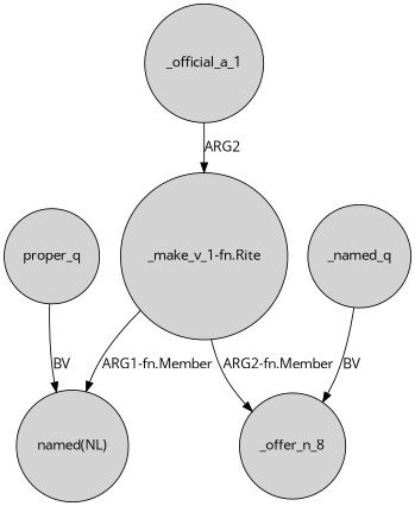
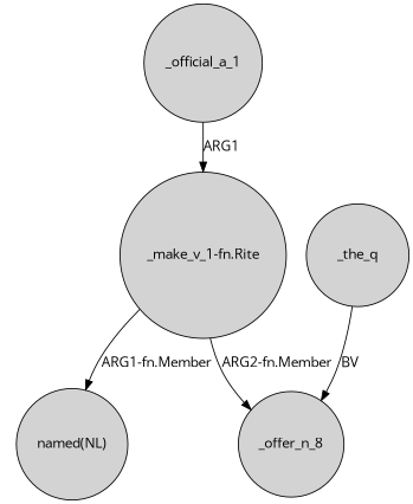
  digraph {
    fontname="Open Sans"
    node [fontname="Open Sans" shape=circle style=filled]
    edge [fontname="Open Sans"]
-   proper_q
    "named(NL)"
    n3 [label=_offer_n_8]
-   _the_q [label=_named_q]
+   _the_q
    "_make_v_1-fn.Rite"
    _official_a_1
-   proper_q -> "named(NL)" [label=BV]
    _the_q -> n3 [label=BV]
    "_make_v_1-fn.Rite" -> "named(NL)" [label="ARG1-fn.Member"]
    "_make_v_1-fn.Rite" -> n3 [label="ARG2-fn.Member"]
-   _official_a_1 -> "_make_v_1-fn.Rite" [label=ARG2]
+   _official_a_1 -> "_make_v_1-fn.Rite" [label=ARG1]
  }
